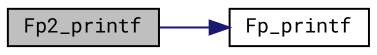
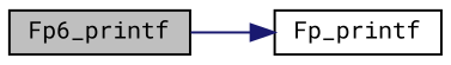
  digraph {
    rankdir=LR
    fontname="Roboto Mono"
    node [color=black fontname="Roboto Mono" fontsize=10 shape=record style=filled]
-   n1 [fillcolor=grey75 fontcolor=black height=0.2 label=Fp2_printf width=0.4]
+   n1 [fillcolor=grey75 fontcolor=black height=0.2 label=Fp6_printf width=0.4]
    n2 [fillcolor=white height=0.2 label=Fp_printf width=0.4]
    n1 -> n2 [color=midnightblue fontname="Roboto Mono" fontsize=10 labelfontname=Helvetica labelfontsize=10 style=solid]
  }
